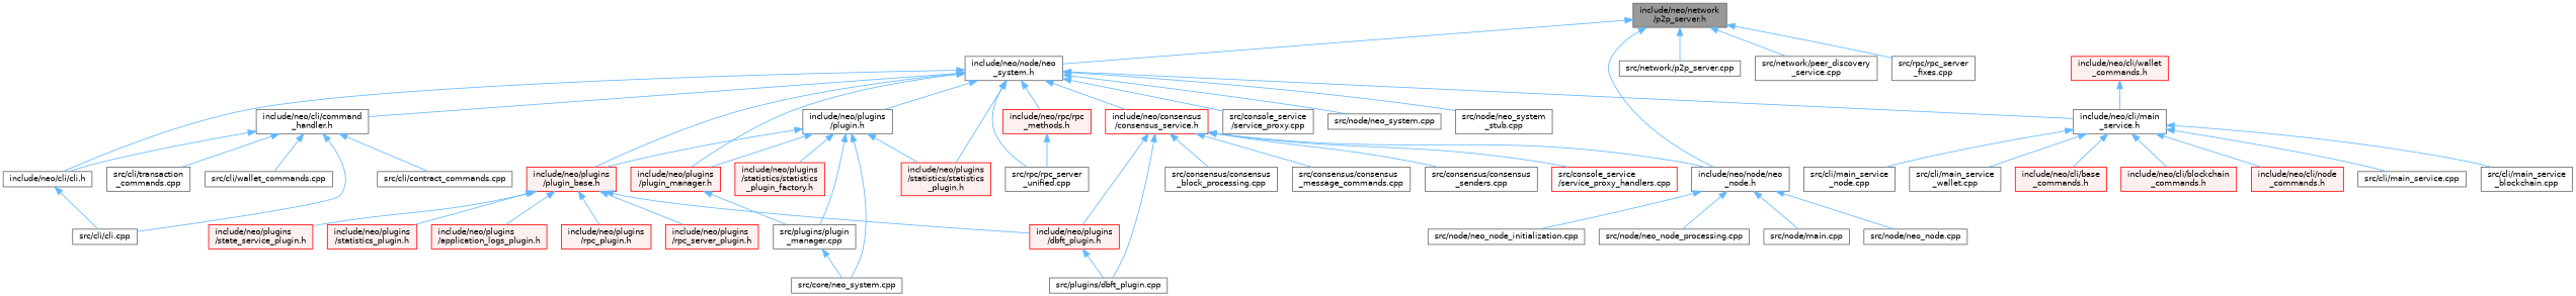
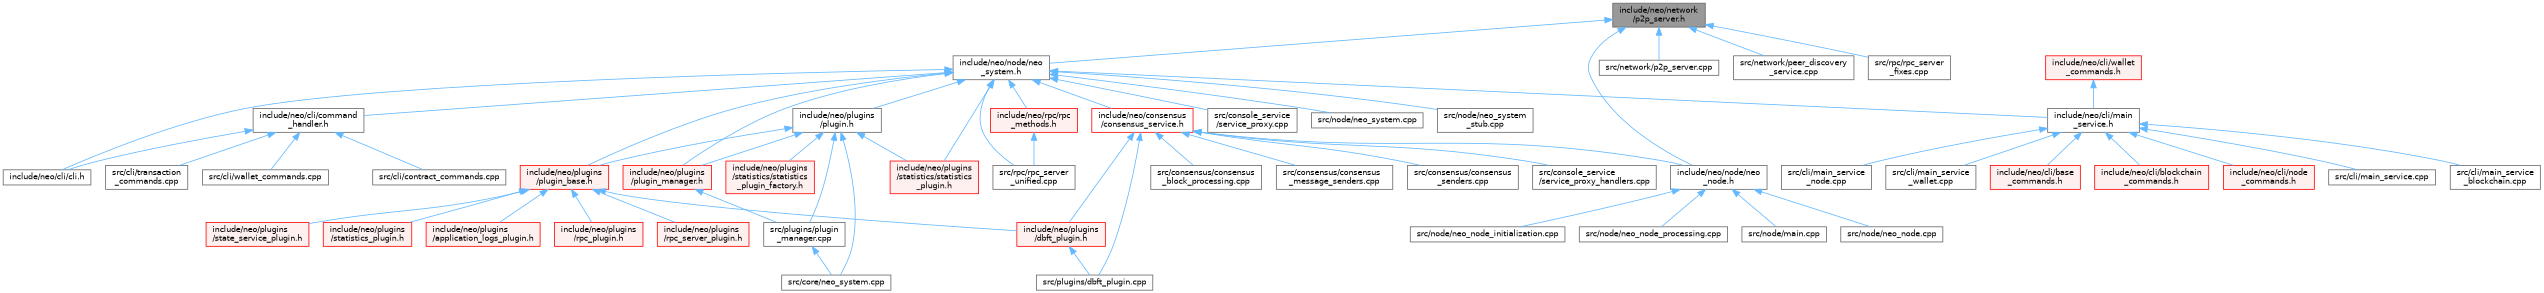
  digraph {
    node [color=grey40 fillcolor=white fontname=Helvetica fontsize=10 shape=box style=filled]
    edge [color=steelblue1 dir=back fontname=Helvetica fontsize=10 labelfontname=Helvetica labelfontsize=10 style=solid]
    n1 [color=gray40 fillcolor=grey60 fontcolor=black height=0.2 label="include/neo/network\l/p2p_server.h" width=0.4]
    n2 [height=0.2 label="include/neo/node/neo\l_node.h" width=0.4]
    n3 [height=0.2 label="include/neo/node/neo\l_system.h" width=0.4]
    n4 [height=0.2 label="src/network/p2p_server.cpp" width=0.4]
    n5 [height=0.2 label="src/network/peer_discovery\l_service.cpp" width=0.4]
    n6 [height=0.2 label="src/rpc/rpc_server\l_fixes.cpp" width=0.4]
    n7 [height=0.2 label="src/node/main.cpp" width=0.4]
    n8 [height=0.2 label="src/node/neo_node.cpp" width=0.4]
    n9 [height=0.2 label="src/node/neo_node_initialization.cpp" width=0.4]
    n10 [height=0.2 label="src/node/neo_node_processing.cpp" width=0.4]
    n11 [height=0.2 label="include/neo/cli/cli.h" width=0.4]
    n12 [height=0.2 label="include/neo/cli/command\l_handler.h" width=0.4]
    n13 [height=0.2 label="include/neo/cli/main\l_service.h" width=0.4]
    n14 [color=red height=0.2 label="include/neo/consensus\l/consensus_service.h" width=0.4]
    n15 [height=0.2 label="include/neo/plugins\l/plugin.h" width=0.4]
    n16 [color=red fillcolor="#FFF0F0" height=0.2 label="include/neo/plugins\l/plugin_base.h" width=0.4]
    n17 [color=red fillcolor="#FFF0F0" height=0.2 label="include/neo/plugins\l/plugin_manager.h" width=0.4]
    n18 [color=red fillcolor="#FFF0F0" height=0.2 label="include/neo/plugins\l/statistics/statistics\l_plugin.h" width=0.4]
    n19 [color=red fillcolor="#FFF0F0" height=0.2 label="include/neo/rpc/rpc\l_methods.h" width=0.4]
    n20 [height=0.2 label="src/rpc/rpc_server\l_unified.cpp" width=0.4]
    n21 [height=0.2 label="src/console_service\l/service_proxy.cpp" width=0.4]
    n22 [height=0.2 label="src/node/neo_system.cpp" width=0.4]
    n23 [height=0.2 label="src/node/neo_system\l_stub.cpp" width=0.4]
-   n24 [height=0.2 label="src/cli/cli.cpp" width=0.4]
    n25 [height=0.2 label="src/cli/contract_commands.cpp" width=0.4]
    n26 [height=0.2 label="src/cli/transaction\l_commands.cpp" width=0.4]
    n27 [height=0.2 label="src/cli/wallet_commands.cpp" width=0.4]
    n28 [color=red fillcolor="#FFF0F0" height=0.2 label="include/neo/cli/base\l_commands.h" width=0.4]
    n29 [color=red fillcolor="#FFF0F0" height=0.2 label="include/neo/cli/blockchain\l_commands.h" width=0.4]
    n30 [color=red fillcolor="#FFF0F0" height=0.2 label="include/neo/cli/node\l_commands.h" width=0.4]
    n31 [height=0.2 label="src/cli/main_service.cpp" width=0.4]
    n32 [height=0.2 label="src/cli/main_service\l_blockchain.cpp" width=0.4]
    n33 [height=0.2 label="src/cli/main_service\l_node.cpp" width=0.4]
    n34 [height=0.2 label="src/cli/main_service\l_wallet.cpp" width=0.4]
    n35 [color=red fillcolor="#FFF0F0" height=0.2 label="include/neo/plugins\l/dbft_plugin.h" width=0.4]
    n36 [height=0.2 label="src/plugins/dbft_plugin.cpp" width=0.4]
    n37 [height=0.2 label="src/consensus/consensus\l_block_processing.cpp" width=0.4]
-   n38 [height=0.2 label="src/consensus/consensus\l_message_commands.cpp" width=0.4]
+   n38 [height=0.2 label="src/consensus/consensus\l_message_senders.cpp" width=0.4]
    n39 [height=0.2 label="src/consensus/consensus\l_senders.cpp" width=0.4]
-   n40 [color=red height=0.2 label="src/console_service\l/service_proxy_handlers.cpp" width=0.4]
+   n40 [height=0.2 label="src/console_service\l/service_proxy_handlers.cpp" width=0.4]
    n41 [height=0.2 label="src/core/neo_system.cpp" width=0.4]
    n42 [height=0.2 label="src/plugins/plugin\l_manager.cpp" width=0.4]
    n43 [color=red fillcolor="#FFF0F0" height=0.2 label="include/neo/plugins\l/statistics/statistics\l_plugin_factory.h" width=0.4]
    n44 [color=red fillcolor="#FFF0F0" height=0.2 label="include/neo/plugins\l/application_logs_plugin.h" width=0.4]
    n45 [color=red fillcolor="#FFF0F0" height=0.2 label="include/neo/plugins\l/rpc_plugin.h" width=0.4]
    n46 [color=red fillcolor="#FFF0F0" height=0.2 label="include/neo/plugins\l/rpc_server_plugin.h" width=0.4]
    n47 [color=red fillcolor="#FFF0F0" height=0.2 label="include/neo/plugins\l/state_service_plugin.h" width=0.4]
    n48 [color=red fillcolor="#FFF0F0" height=0.2 label="include/neo/plugins\l/statistics_plugin.h" width=0.4]
    n49 [color=red fillcolor="#FFF0F0" height=0.2 label="include/neo/cli/wallet\l_commands.h" width=0.4]
    n1 -> n2
    n1 -> n3
    n1 -> n4
    n1 -> n5
    n1 -> n6
    n2 -> n7
    n2 -> n8
    n2 -> n9
    n2 -> n10
    n3 -> n11
    n3 -> n12
    n3 -> n13
    n3 -> n14
    n3 -> n15
    n3 -> n16
    n3 -> n17
    n3 -> n18
    n3 -> n19
    n3 -> n20
    n3 -> n21
    n3 -> n22
    n3 -> n23
-   n11 -> n24
    n12 -> n11
-   n12 -> n24
    n12 -> n25
    n12 -> n26
    n12 -> n27
    n13 -> n28
    n13 -> n29
    n13 -> n30
    n13 -> n31
    n13 -> n32
    n13 -> n33
    n13 -> n34
    n14 -> n2
    n14 -> n35
    n14 -> n36
    n14 -> n37
    n14 -> n38
    n14 -> n39
    n14 -> n40
    n15 -> n16
    n15 -> n17
    n15 -> n18
    n15 -> n41
    n15 -> n42
    n15 -> n43
    n16 -> n35
    n16 -> n44
    n16 -> n45
    n16 -> n46
    n16 -> n47
    n16 -> n48
    n17 -> n42
    n19 -> n20
    n35 -> n36
    n42 -> n41
    n49 -> n13
  }
